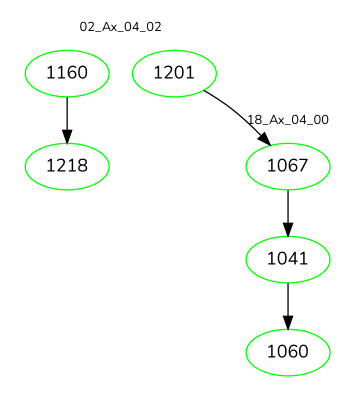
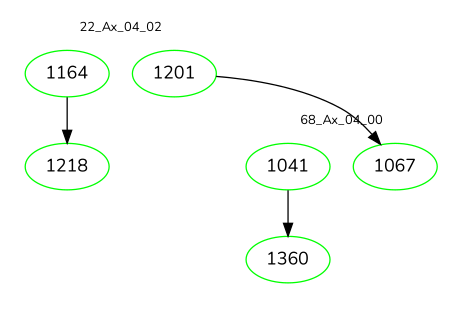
  digraph {
    fontname=Nunito
    node [color=green fontname=Nunito]
    edge [color=black fontname=Nunito]
    n1 [label=1067]
    n2 [label=1041]
-   n3 [label=1060]
+   n3 [label=1360]
    n4 [label=1201]
-   n5 [label=1160]
+   n5 [label=1164]
    n6 [label=1218]
    subgraph cluster_1 {
      color=white
      fontsize=10
-     label="18_Ax_04_00"
+     label="68_Ax_04_00"
      n1
      n2
      n3
    }
    subgraph cluster_2 {
      color=white
      fontsize=10
-     label="02_Ax_04_02"
+     label="22_Ax_04_02"
      n4
      n5
      n6
    }
-   n1 -> n2
    n2 -> n3
    n4 -> n1
    n5 -> n6
  }
